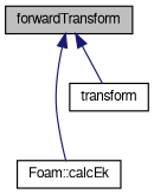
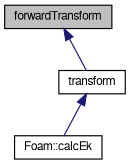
  digraph {
    rankdir=TB
    node [color=black fontname=FreeSans fontsize=10 shape=record]
    edge [color=midnightblue dir=back fontname=FreeSans fontsize=10 labelfontname=FreeSans labelfontsize=10 style=solid]
    n1 [fillcolor=grey75 fontcolor=black height=0.2 label=forwardTransform style=filled width=0.4]
    n2 [height=0.2 label="Foam::calcEk" width=0.4]
    n3 [height=0.2 label=transform width=0.4]
-   n1 -> n2
+   n3 -> n2
    n1 -> n3
  }
